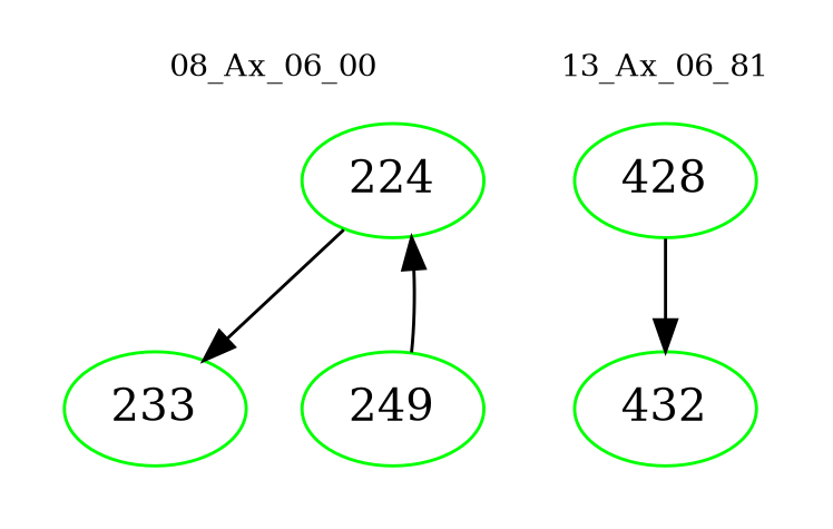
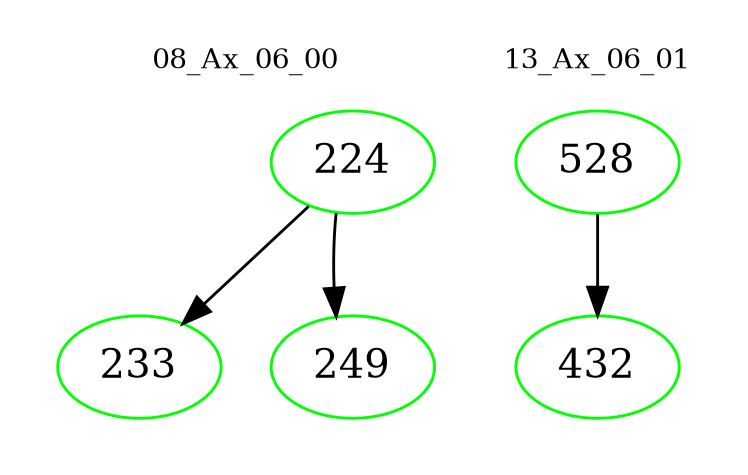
  digraph {
    node [color=green]
    edge [color=black]
    n1 [label=224]
    n2 [label=233]
    n3 [label=249]
-   n4 [label=428]
+   n4 [label=528]
    n5 [label=432]
    subgraph cluster_1 {
      color=white
      fontsize=10
      label="08_Ax_06_00"
      n1
      n2
      n3
    }
    subgraph cluster_2 {
      color=white
      fontsize=10
-     label="13_Ax_06_81"
+     label="13_Ax_06_01"
      n4
      n5
    }
    n1 -> n2
-   n3 -> n1
+   n1 -> n3
    n4 -> n5
  }
